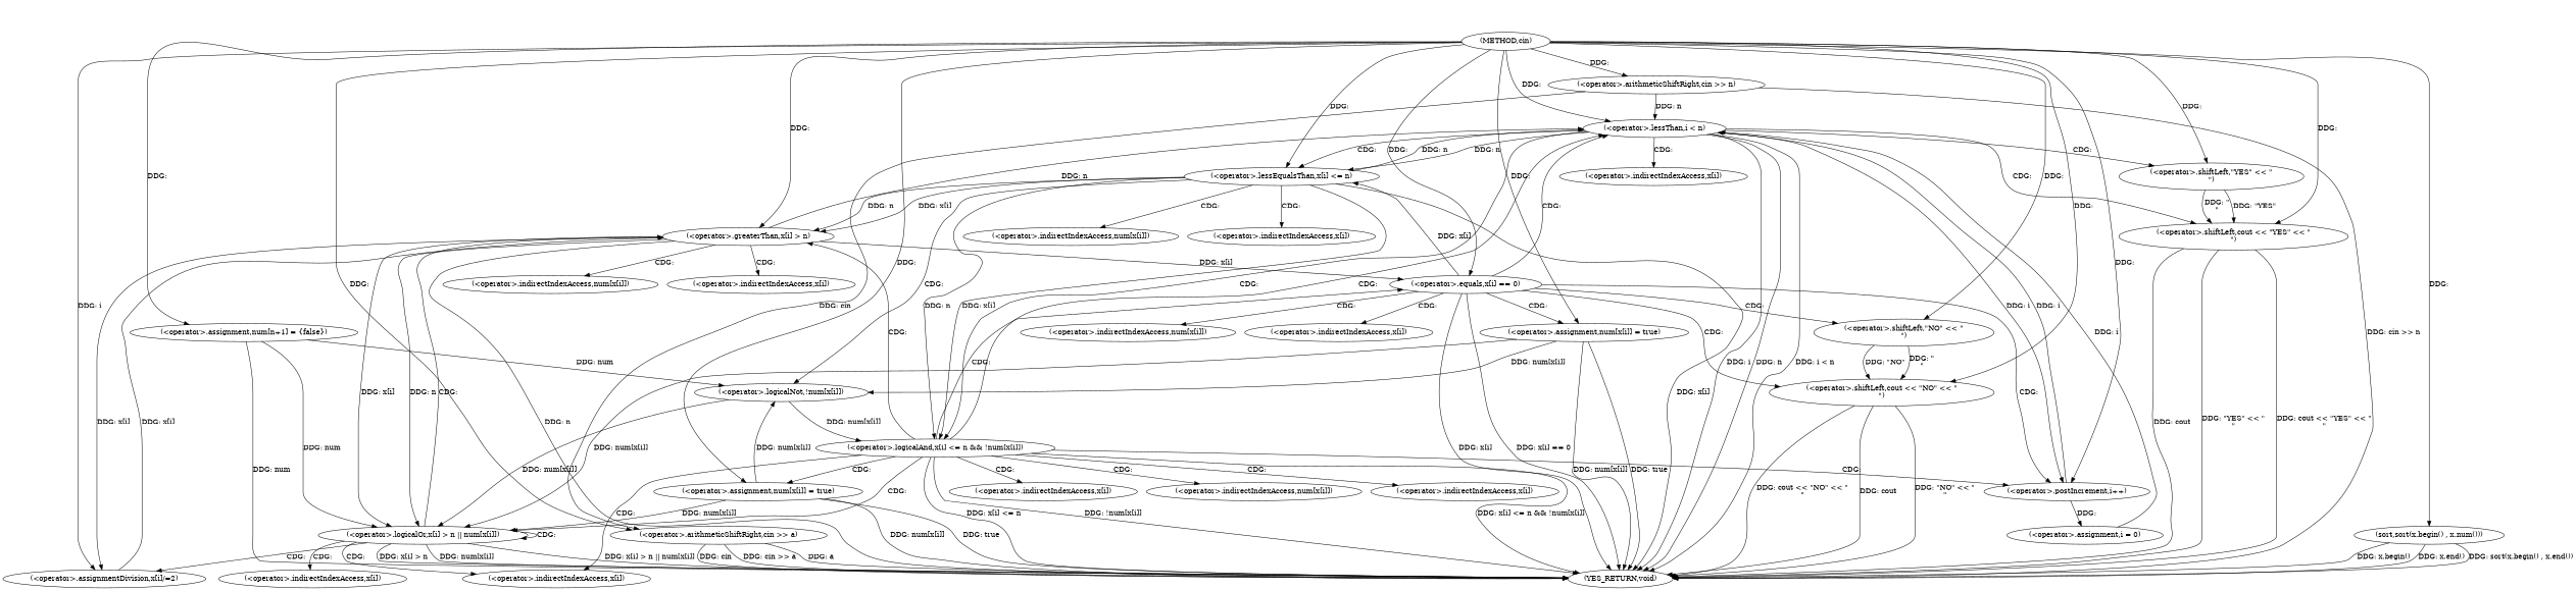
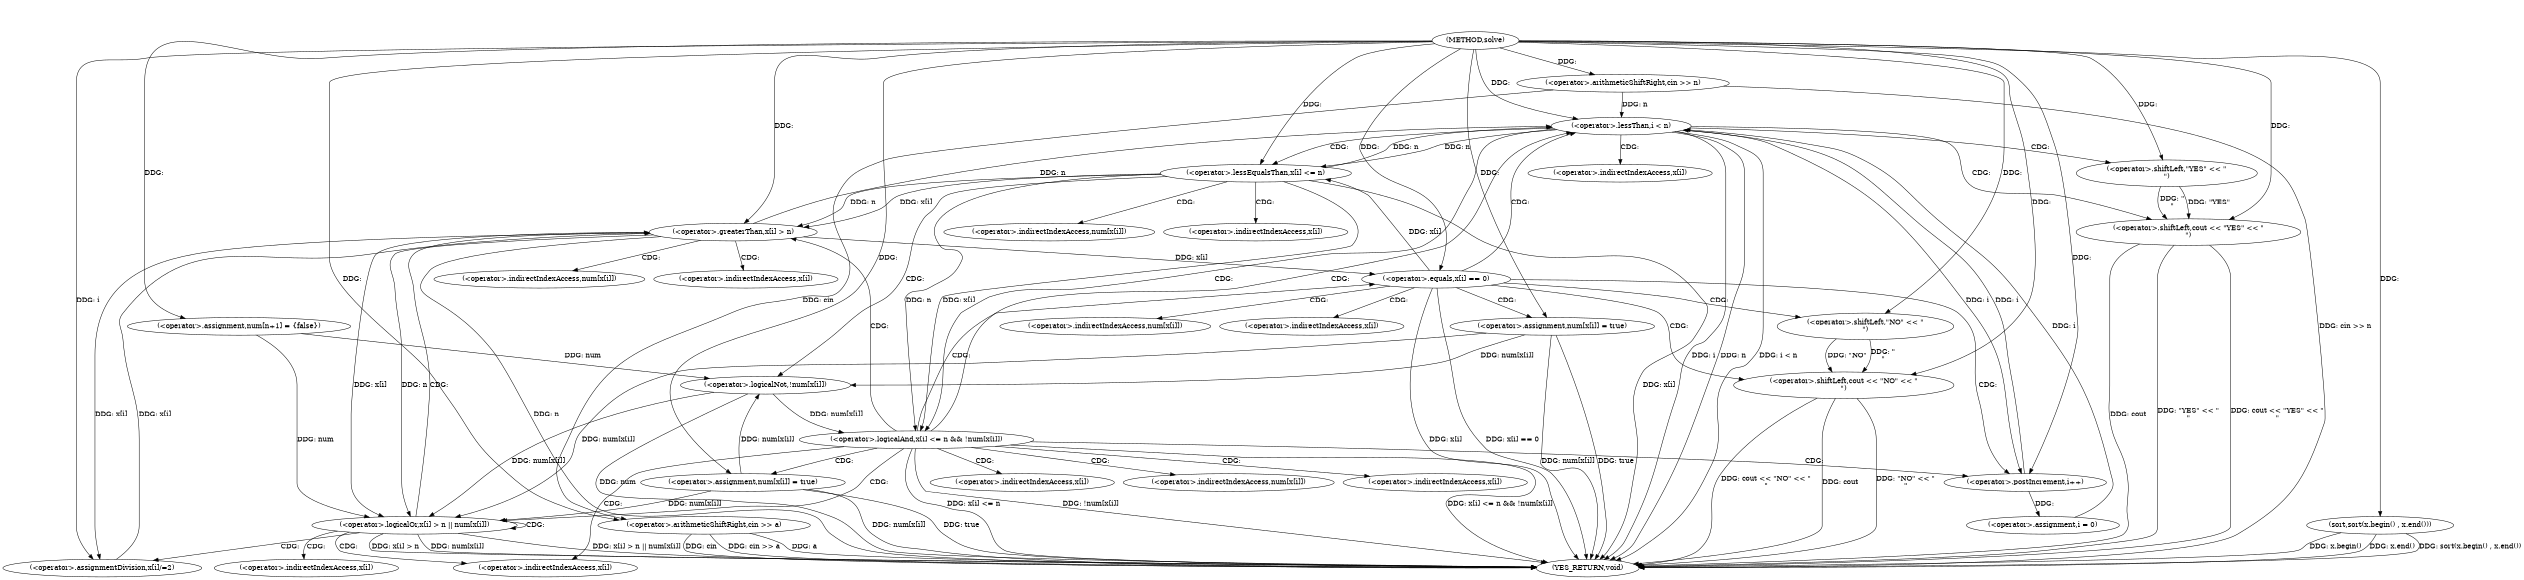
  digraph {
-   n1 [label="(METHOD,cin)"]
+   n1 [label="(METHOD,solve)"]
    n2 [label="(<operator>.arithmeticShiftRight,cin >> n)"]
    n3 [label="(<operator>.assignment,num[n+1] = {false})"]
-   n4 [label="(sort,sort(x.begin() , x.num()))"]
+   n4 [label="(sort,sort(x.begin() , x.end()))"]
    n5 [label="(<operator>.shiftLeft,cout << \"YES\" << \"\n\")"]
    n6 [label="(<operator>.arithmeticShiftRight,cin >> a)"]
    n7 [label="(<operator>.lessThan,i < n)"]
    n8 [label="(<operator>.postIncrement,i++)"]
    n9 [label="(<operator>.assignment,num[x[i]] = true)"]
    n10 [label="(<operator>.shiftLeft,\"YES\" << \"\n\")"]
    n11 [label="(<operator>.equals,x[i] == 0)"]
    n12 [label="(<operator>.assignment,num[x[i]] = true)"]
    n13 [label="(<operator>.assignmentDivision,x[i]/=2)"]
    n14 [label="(<operator>.shiftLeft,cout << \"NO\" << \"\n\")"]
    n15 [label="(<operator>.lessEqualsThan,x[i] <= n)"]
    n16 [label="(<operator>.greaterThan,x[i] > n)"]
    n17 [label="(<operator>.shiftLeft,\"NO\" << \"\n\")"]
    n18 [label="(YES_RETURN,void)"]
    n19 [label="(<operator>.logicalOr,x[i] > n || num[x[i]])"]
    n20 [label="(<operator>.logicalNot,!num[x[i]])"]
    n21 [label="(<operator>.assignment,i = 0)"]
    n22 [label="(<operator>.logicalAnd,x[i] <= n && !num[x[i]])"]
    n23 [label="(<operator>.indirectIndexAccess,x[i])"]
    n24 [label="(<operator>.indirectIndexAccess,num[x[i]])"]
    n25 [label="(<operator>.indirectIndexAccess,x[i])"]
    n26 [label="(<operator>.indirectIndexAccess,num[x[i]])"]
    n27 [label="(<operator>.indirectIndexAccess,x[i])"]
    n28 [label="(<operator>.indirectIndexAccess,num[x[i]])"]
    n29 [label="(<operator>.indirectIndexAccess,x[i])"]
    n30 [label="(<operator>.indirectIndexAccess,x[i])"]
    n31 [label="(<operator>.indirectIndexAccess,x[i])"]
    n32 [label="(<operator>.indirectIndexAccess,x[i])"]
    n33 [label="(<operator>.indirectIndexAccess,num[x[i]])"]
    n34 [label="(<operator>.indirectIndexAccess,x[i])"]
    n1 -> n2 [label="DDG: "]
    n1 -> n3 [label="DDG: "]
    n1 -> n4 [label="DDG: "]
    n1 -> n5 [label="DDG: "]
    n1 -> n6 [label="DDG: "]
    n1 -> n7 [label="DDG: "]
    n1 -> n8 [label="DDG: "]
    n1 -> n9 [label="DDG: "]
    n1 -> n10 [label="DDG: "]
    n1 -> n11 [label="DDG: "]
    n1 -> n12 [label="DDG: "]
    n1 -> n13 [label="DDG: i"]
    n1 -> n14 [label="DDG: "]
    n1 -> n15 [label="DDG: "]
    n1 -> n16 [label="DDG: "]
    n1 -> n17 [label="DDG: "]
    n2 -> n6 [label="DDG: cin"]
    n2 -> n7 [label="DDG: n"]
    n2 -> n18 [label="DDG: cin >> n"]
-   n3 -> n18 [label="DDG: num"]
+   n20 -> n18 [label="DDG: num"]
    n3 -> n19 [label="DDG: num"]
    n3 -> n20 [label="DDG: num"]
    n4 -> n18 [label="DDG: x.begin()"]
    n4 -> n18 [label="DDG: x.end()"]
    n4 -> n18 [label="DDG: sort(x.begin() , x.end())"]
    n5 -> n18 [label="DDG: cout"]
    n5 -> n18 [label="DDG: \"YES\" << \"\n\""]
    n5 -> n18 [label="DDG: cout << \"YES\" << \"\n\""]
    n6 -> n18 [label="DDG: cin"]
    n6 -> n18 [label="DDG: cin >> a"]
    n6 -> n18 [label="DDG: a"]
    n7 -> n5 [label="CDG: "]
    n7 -> n8 [label="DDG: i"]
    n7 -> n10 [label="CDG: "]
    n7 -> n15 [label="DDG: n"]
    n7 -> n15 [label="CDG: "]
    n7 -> n18 [label="DDG: i"]
    n7 -> n18 [label="DDG: n"]
    n7 -> n18 [label="DDG: i < n"]
    n7 -> n22 [label="CDG: "]
    n7 -> n23 [label="CDG: "]
    n8 -> n7 [label="DDG: i"]
    n8 -> n21 [label="DDG: "]
    n9 -> n18 [label="DDG: num[x[i]]"]
    n9 -> n18 [label="DDG: true"]
    n9 -> n19 [label="DDG: num[x[i]]"]
    n9 -> n20 [label="DDG: num[x[i]]"]
    n10 -> n5 [label="DDG: \"\n\""]
    n10 -> n5 [label="DDG: \"YES\""]
    n11 -> n7 [label="CDG: "]
    n11 -> n8 [label="CDG: "]
    n11 -> n9 [label="CDG: "]
    n11 -> n14 [label="CDG: "]
    n11 -> n15 [label="DDG: x[i]"]
    n11 -> n17 [label="CDG: "]
    n11 -> n18 [label="DDG: x[i]"]
    n11 -> n18 [label="DDG: x[i] == 0"]
    n11 -> n24 [label="CDG: "]
    n11 -> n25 [label="CDG: "]
    n12 -> n18 [label="DDG: num[x[i]]"]
    n12 -> n18 [label="DDG: true"]
    n12 -> n19 [label="DDG: num[x[i]]"]
    n12 -> n20 [label="DDG: num[x[i]]"]
    n13 -> n16 [label="DDG: x[i]"]
    n14 -> n18 [label="DDG: cout"]
    n14 -> n18 [label="DDG: \"NO\" << \"\n\""]
    n14 -> n18 [label="DDG: cout << \"NO\" << \"\n\""]
    n15 -> n7 [label="DDG: n"]
    n15 -> n16 [label="DDG: x[i]"]
    n15 -> n16 [label="DDG: n"]
    n15 -> n18 [label="DDG: x[i]"]
    n15 -> n20 [label="CDG: "]
    n15 -> n22 [label="DDG: n"]
    n15 -> n22 [label="DDG: x[i]"]
    n15 -> n26 [label="CDG: "]
    n15 -> n27 [label="CDG: "]
    n16 -> n7 [label="DDG: n"]
    n16 -> n11 [label="DDG: x[i]"]
    n16 -> n13 [label="DDG: x[i]"]
    n16 -> n18 [label="DDG: n"]
    n16 -> n19 [label="DDG: x[i]"]
    n16 -> n19 [label="DDG: n"]
    n16 -> n28 [label="CDG: "]
    n16 -> n29 [label="CDG: "]
    n17 -> n14 [label="DDG: \"\n\""]
    n17 -> n14 [label="DDG: \"NO\""]
    n19 -> n13 [label="CDG: "]
    n19 -> n16 [label="CDG: "]
    n19 -> n18 [label="DDG: x[i] > n"]
    n19 -> n18 [label="DDG: num[x[i]]"]
    n19 -> n18 [label="DDG: x[i] > n || num[x[i]]"]
    n19 -> n19 [label="CDG: "]
    n19 -> n30 [label="CDG: "]
    n19 -> n31 [label="CDG: "]
    n20 -> n19 [label="DDG: num[x[i]]"]
    n20 -> n22 [label="DDG: num[x[i]]"]
    n21 -> n7 [label="DDG: i"]
    n22 -> n7 [label="CDG: "]
    n22 -> n8 [label="CDG: "]
    n22 -> n11 [label="CDG: "]
    n22 -> n12 [label="CDG: "]
    n22 -> n16 [label="CDG: "]
    n22 -> n18 [label="DDG: x[i] <= n"]
    n22 -> n18 [label="DDG: !num[x[i]]"]
    n22 -> n18 [label="DDG: x[i] <= n && !num[x[i]]"]
    n22 -> n19 [label="CDG: "]
    n22 -> n30 [label="CDG: "]
    n22 -> n32 [label="CDG: "]
    n22 -> n33 [label="CDG: "]
    n22 -> n34 [label="CDG: "]
  }
